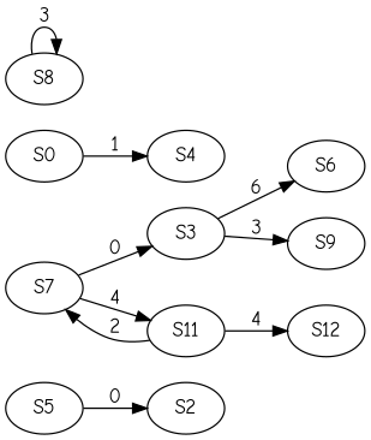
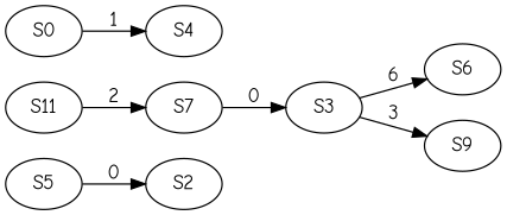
  strict digraph {
    fontname="Comic Neue"
    rankdir=LR
    node [fontname="Comic Neue"]
    edge [fontname="Comic Neue"]
    S5
    S2
    S7
    S3
    S11
    S6
    S9
-   S12
    n9 [label=S0]
    S4
-   S8
    S5 -> S2 [label=0]
    S7 -> S3 [label=0]
-   S7 -> S11 [label=4]
    S3 -> S6 [label=6]
    S3 -> S9 [label=3]
    S11 -> S7 [label=2]
-   S11 -> S12 [label=4]
    n9 -> S4 [label=1]
-   S8 -> S8 [label=3]
  }
